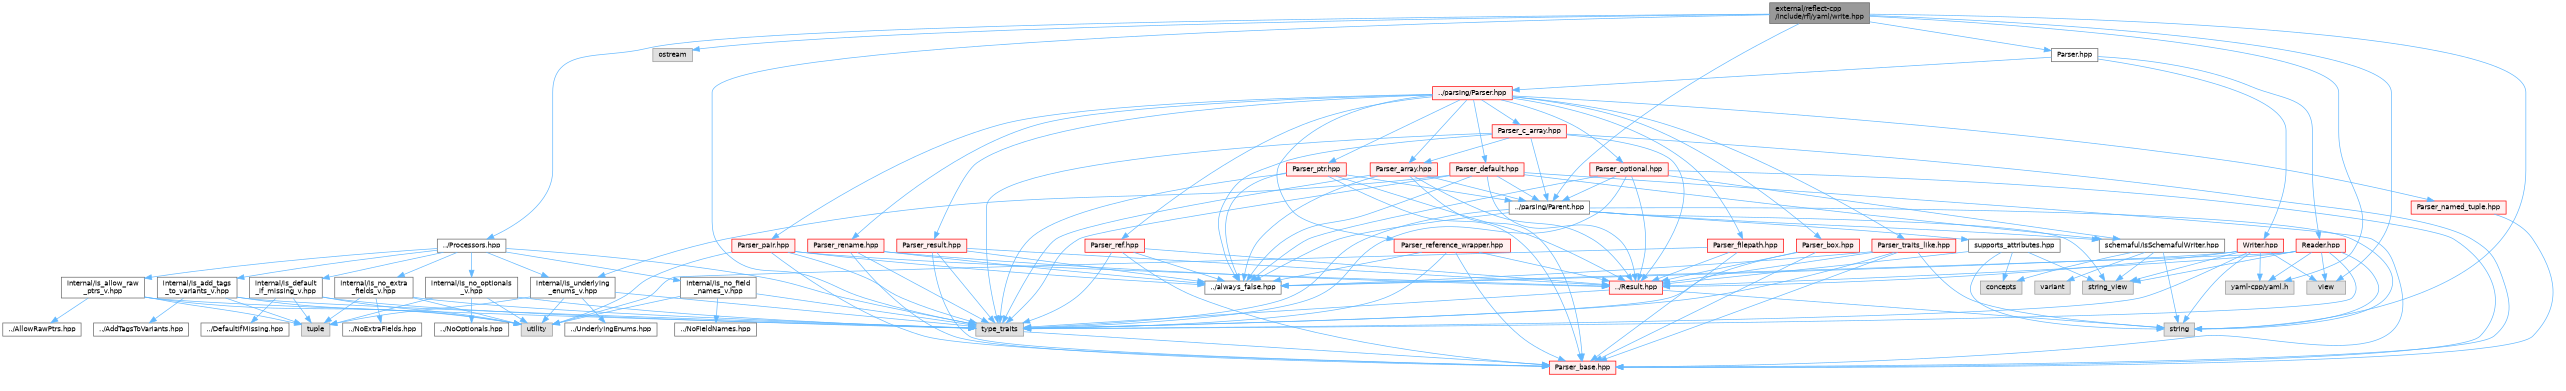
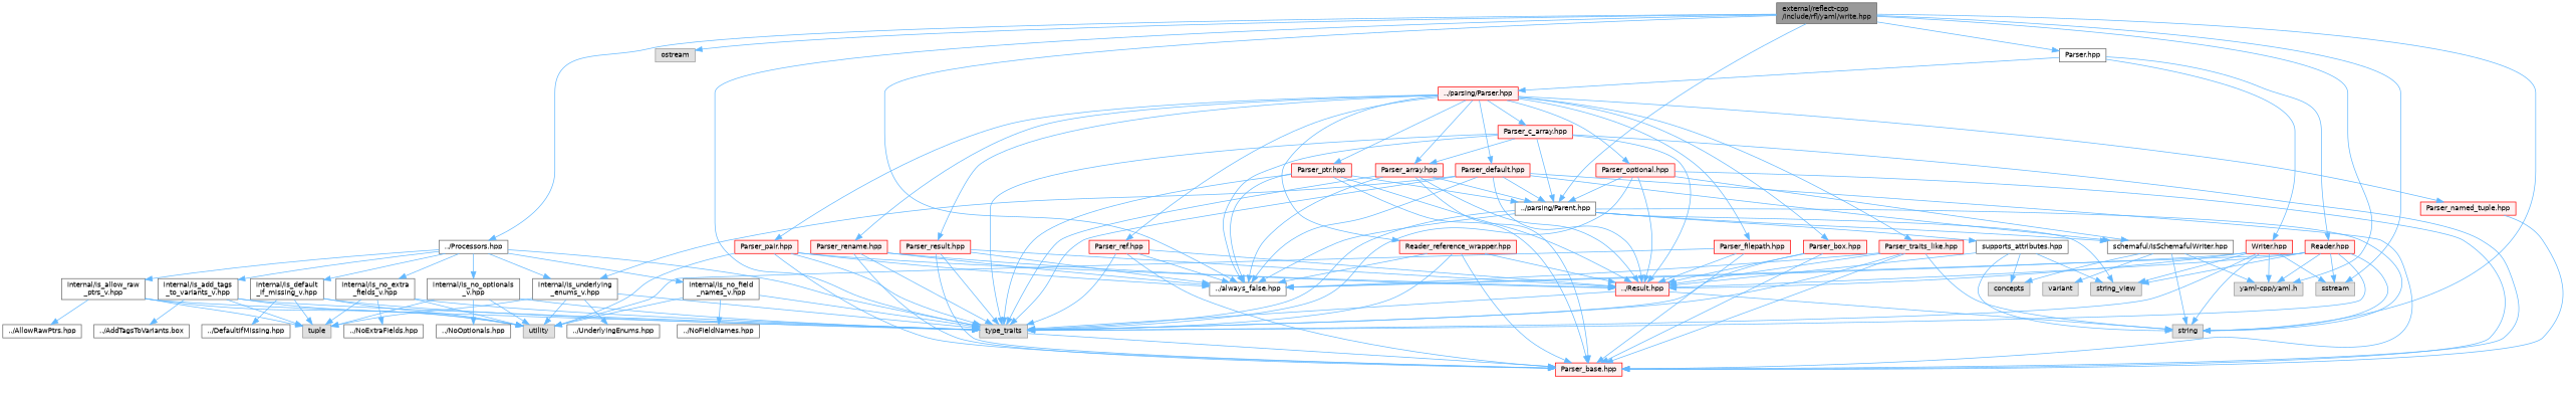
  digraph {
    node [color=grey40 fillcolor=white fontname=Helvetica fontsize=10 shape=box style=filled]
    edge [color=steelblue1 fontname=Helvetica fontsize=10 labelfontname=Helvetica labelfontsize=10 style=solid]
    n1 [color=gray40 fillcolor=grey60 fontcolor=black height=0.2 label="external/reflect-cpp\l/include/rfl/yaml/write.hpp" width=0.4]
    n2 [color=grey60 fillcolor="#E0E0E0" height=0.2 label="yaml-cpp/yaml.h" width=0.4]
    n3 [color=grey60 fillcolor="#E0E0E0" height=0.2 label=ostream width=0.4]
-   n4 [color=grey60 fillcolor="#E0E0E0" height=0.2 label=view width=0.4]
+   n4 [color=grey60 fillcolor="#E0E0E0" height=0.2 label=sstream width=0.4]
    n5 [color=grey60 fillcolor="#E0E0E0" height=0.2 label=string width=0.4]
    n6 [color=grey60 fillcolor="#E0E0E0" height=0.2 label=type_traits width=0.4]
    n7 [height=0.2 label="../Processors.hpp" width=0.4]
    n8 [height=0.2 label="../parsing/Parent.hpp" width=0.4]
    n9 [height=0.2 label="Parser.hpp" width=0.4]
    n10 [color=red fillcolor="#FFF0F0" height=0.2 label="Parser_base.hpp" width=0.4]
    n11 [height=0.2 label="internal/is_add_tags\l_to_variants_v.hpp" width=0.4]
    n12 [height=0.2 label="internal/is_allow_raw\l_ptrs_v.hpp" width=0.4]
    n13 [height=0.2 label="internal/is_default\l_if_missing_v.hpp" width=0.4]
    n14 [height=0.2 label="internal/is_no_extra\l_fields_v.hpp" width=0.4]
    n15 [height=0.2 label="internal/is_no_field\l_names_v.hpp" width=0.4]
    n16 [height=0.2 label="internal/is_no_optionals\l_v.hpp" width=0.4]
    n17 [height=0.2 label="internal/is_underlying\l_enums_v.hpp" width=0.4]
    n18 [color=grey60 fillcolor="#E0E0E0" height=0.2 label=string_view width=0.4]
    n19 [height=0.2 label="../always_false.hpp" width=0.4]
    n20 [height=0.2 label="schemaful/IsSchemafulWriter.hpp" width=0.4]
    n21 [height=0.2 label="supports_attributes.hpp" width=0.4]
    n22 [color=red fillcolor="#FFF0F0" height=0.2 label="../parsing/Parser.hpp" width=0.4]
    n23 [color=red fillcolor="#FFF0F0" height=0.2 label="Reader.hpp" width=0.4]
    n24 [color=red fillcolor="#FFF0F0" height=0.2 label="Writer.hpp" width=0.4]
    n25 [color=grey60 fillcolor="#E0E0E0" height=0.2 label=tuple width=0.4]
    n26 [color=grey60 fillcolor="#E0E0E0" height=0.2 label=utility width=0.4]
-   n27 [height=0.2 label="../AddTagsToVariants.hpp" width=0.4]
+   n27 [height=0.2 label="../AddTagsToVariants.box" width=0.4]
    n28 [height=0.2 label="../AllowRawPtrs.hpp" width=0.4]
    n29 [height=0.2 label="../DefaultIfMissing.hpp" width=0.4]
    n30 [height=0.2 label="../NoExtraFields.hpp" width=0.4]
    n31 [height=0.2 label="../NoFieldNames.hpp" width=0.4]
    n32 [height=0.2 label="../NoOptionals.hpp" width=0.4]
    n33 [height=0.2 label="../UnderlyingEnums.hpp" width=0.4]
    n34 [color=grey60 fillcolor="#E0E0E0" height=0.2 label=concepts width=0.4]
    n35 [color=grey60 fillcolor="#E0E0E0" height=0.2 label=variant width=0.4]
    n36 [color=red fillcolor="#FFF0F0" height=0.2 label="../Result.hpp" width=0.4]
    n37 [color=red fillcolor="#FFF0F0" height=0.2 label="Parser_array.hpp" width=0.4]
    n38 [color=red fillcolor="#FFF0F0" height=0.2 label="Parser_box.hpp" width=0.4]
    n39 [color=red fillcolor="#FFF0F0" height=0.2 label="Parser_c_array.hpp" width=0.4]
    n40 [color=red fillcolor="#FFF0F0" height=0.2 label="Parser_default.hpp" width=0.4]
    n41 [color=red fillcolor="#FFF0F0" height=0.2 label="Parser_filepath.hpp" width=0.4]
    n42 [color=red fillcolor="#FFF0F0" height=0.2 label="Parser_traits_like.hpp" width=0.4]
    n43 [color=red fillcolor="#FFF0F0" height=0.2 label="Parser_named_tuple.hpp" width=0.4]
    n44 [color=red fillcolor="#FFF0F0" height=0.2 label="Parser_optional.hpp" width=0.4]
    n45 [color=red fillcolor="#FFF0F0" height=0.2 label="Parser_pair.hpp" width=0.4]
    n46 [color=red fillcolor="#FFF0F0" height=0.2 label="Parser_ptr.hpp" width=0.4]
    n47 [color=red fillcolor="#FFF0F0" height=0.2 label="Parser_ref.hpp" width=0.4]
-   n48 [color=red fillcolor="#FFF0F0" height=0.2 label="Parser_reference_wrapper.hpp" width=0.4]
+   n48 [color=red fillcolor="#FFF0F0" height=0.2 label="Reader_reference_wrapper.hpp" width=0.4]
    n49 [color=red fillcolor="#FFF0F0" height=0.2 label="Parser_rename.hpp" width=0.4]
    n50 [color=red fillcolor="#FFF0F0" height=0.2 label="Parser_result.hpp" width=0.4]
    n1 -> n2
    n1 -> n3
    n1 -> n4
    n1 -> n5
    n1 -> n6
    n1 -> n7
    n1 -> n8
    n1 -> n9
    n6 -> n10
    n7 -> n6
    n7 -> n11
    n7 -> n12
    n7 -> n13
    n7 -> n14
    n7 -> n15
    n7 -> n16
    n7 -> n17
    n8 -> n5
    n8 -> n6
    n8 -> n18
    n8 -> n19
    n8 -> n20
    n8 -> n21
    n9 -> n22
    n9 -> n23
    n9 -> n24
    n11 -> n6
    n11 -> n25
    n11 -> n26
    n11 -> n27
    n12 -> n6
    n12 -> n25
    n12 -> n26
    n12 -> n28
    n13 -> n6
    n13 -> n25
    n13 -> n26
    n13 -> n29
    n14 -> n6
    n14 -> n25
    n14 -> n26
    n14 -> n30
    n15 -> n6
    n15 -> n26
    n15 -> n31
    n16 -> n6
    n16 -> n25
    n16 -> n26
    n16 -> n32
    n17 -> n6
    n17 -> n25
    n17 -> n26
    n17 -> n33
    n20 -> n5
-   n20 -> n18
+   n20 -> n2
    n20 -> n34
    n20 -> n35
    n21 -> n5
    n21 -> n18
    n21 -> n34
    n21 -> n36
    n22 -> n37
    n22 -> n38
    n22 -> n39
    n22 -> n40
    n22 -> n41
    n22 -> n42
    n22 -> n43
    n22 -> n44
    n22 -> n45
    n22 -> n46
    n22 -> n47
    n22 -> n48
    n22 -> n49
    n22 -> n50
    n23 -> n2
    n23 -> n4
    n23 -> n5
    n23 -> n6
    n23 -> n18
    n23 -> n19
    n23 -> n36
    n24 -> n2
    n24 -> n4
    n24 -> n5
    n24 -> n6
    n24 -> n18
    n24 -> n19
    n24 -> n36
    n36 -> n5
    n36 -> n6
    n37 -> n6
    n37 -> n8
    n37 -> n10
    n37 -> n19
    n37 -> n36
    n38 -> n6
    n38 -> n10
    n38 -> n36
    n39 -> n6
    n39 -> n8
    n39 -> n10
    n39 -> n19
    n39 -> n36
    n39 -> n37
    n40 -> n6
    n40 -> n8
    n40 -> n10
    n40 -> n17
    n40 -> n19
    n40 -> n20
    n40 -> n36
    n41 -> n10
    n41 -> n26
    n41 -> n36
    n42 -> n5
    n42 -> n6
    n42 -> n10
    n42 -> n19
    n42 -> n36
    n43 -> n10
    n44 -> n6
    n44 -> n8
    n44 -> n10
-   n44 -> n19
+   n1 -> n19
    n44 -> n20
    n44 -> n36
    n45 -> n6
    n45 -> n10
    n45 -> n19
    n45 -> n26
    n45 -> n36
    n46 -> n6
    n46 -> n8
    n46 -> n10
    n46 -> n19
    n46 -> n36
    n47 -> n6
    n47 -> n10
    n47 -> n19
    n47 -> n36
    n48 -> n6
    n48 -> n10
    n48 -> n19
    n48 -> n36
    n49 -> n6
    n49 -> n10
    n49 -> n19
    n49 -> n36
    n50 -> n6
    n50 -> n10
    n50 -> n19
    n50 -> n36
  }
